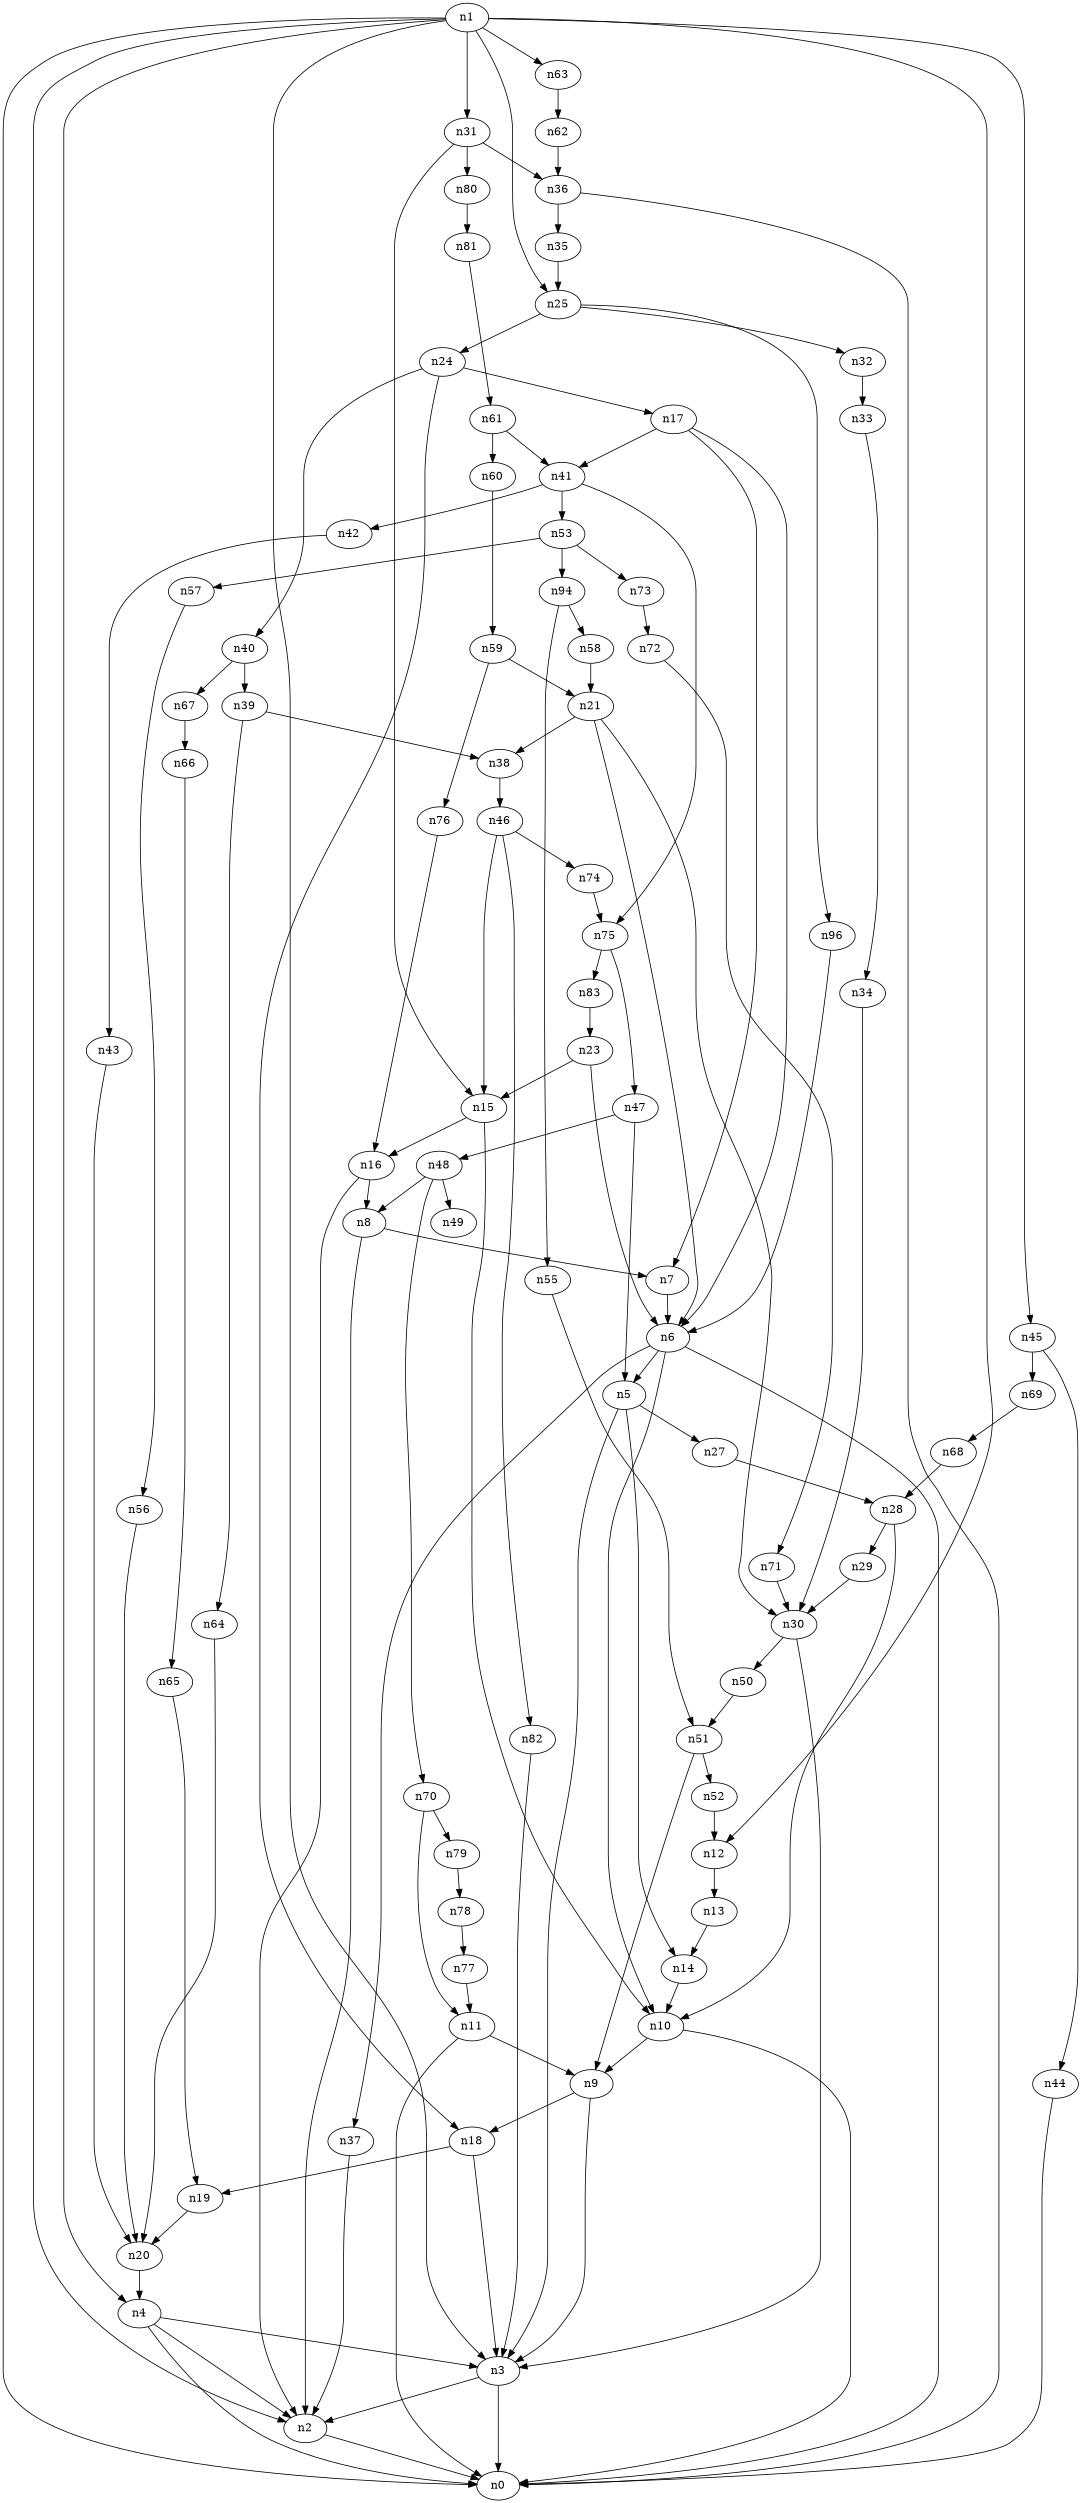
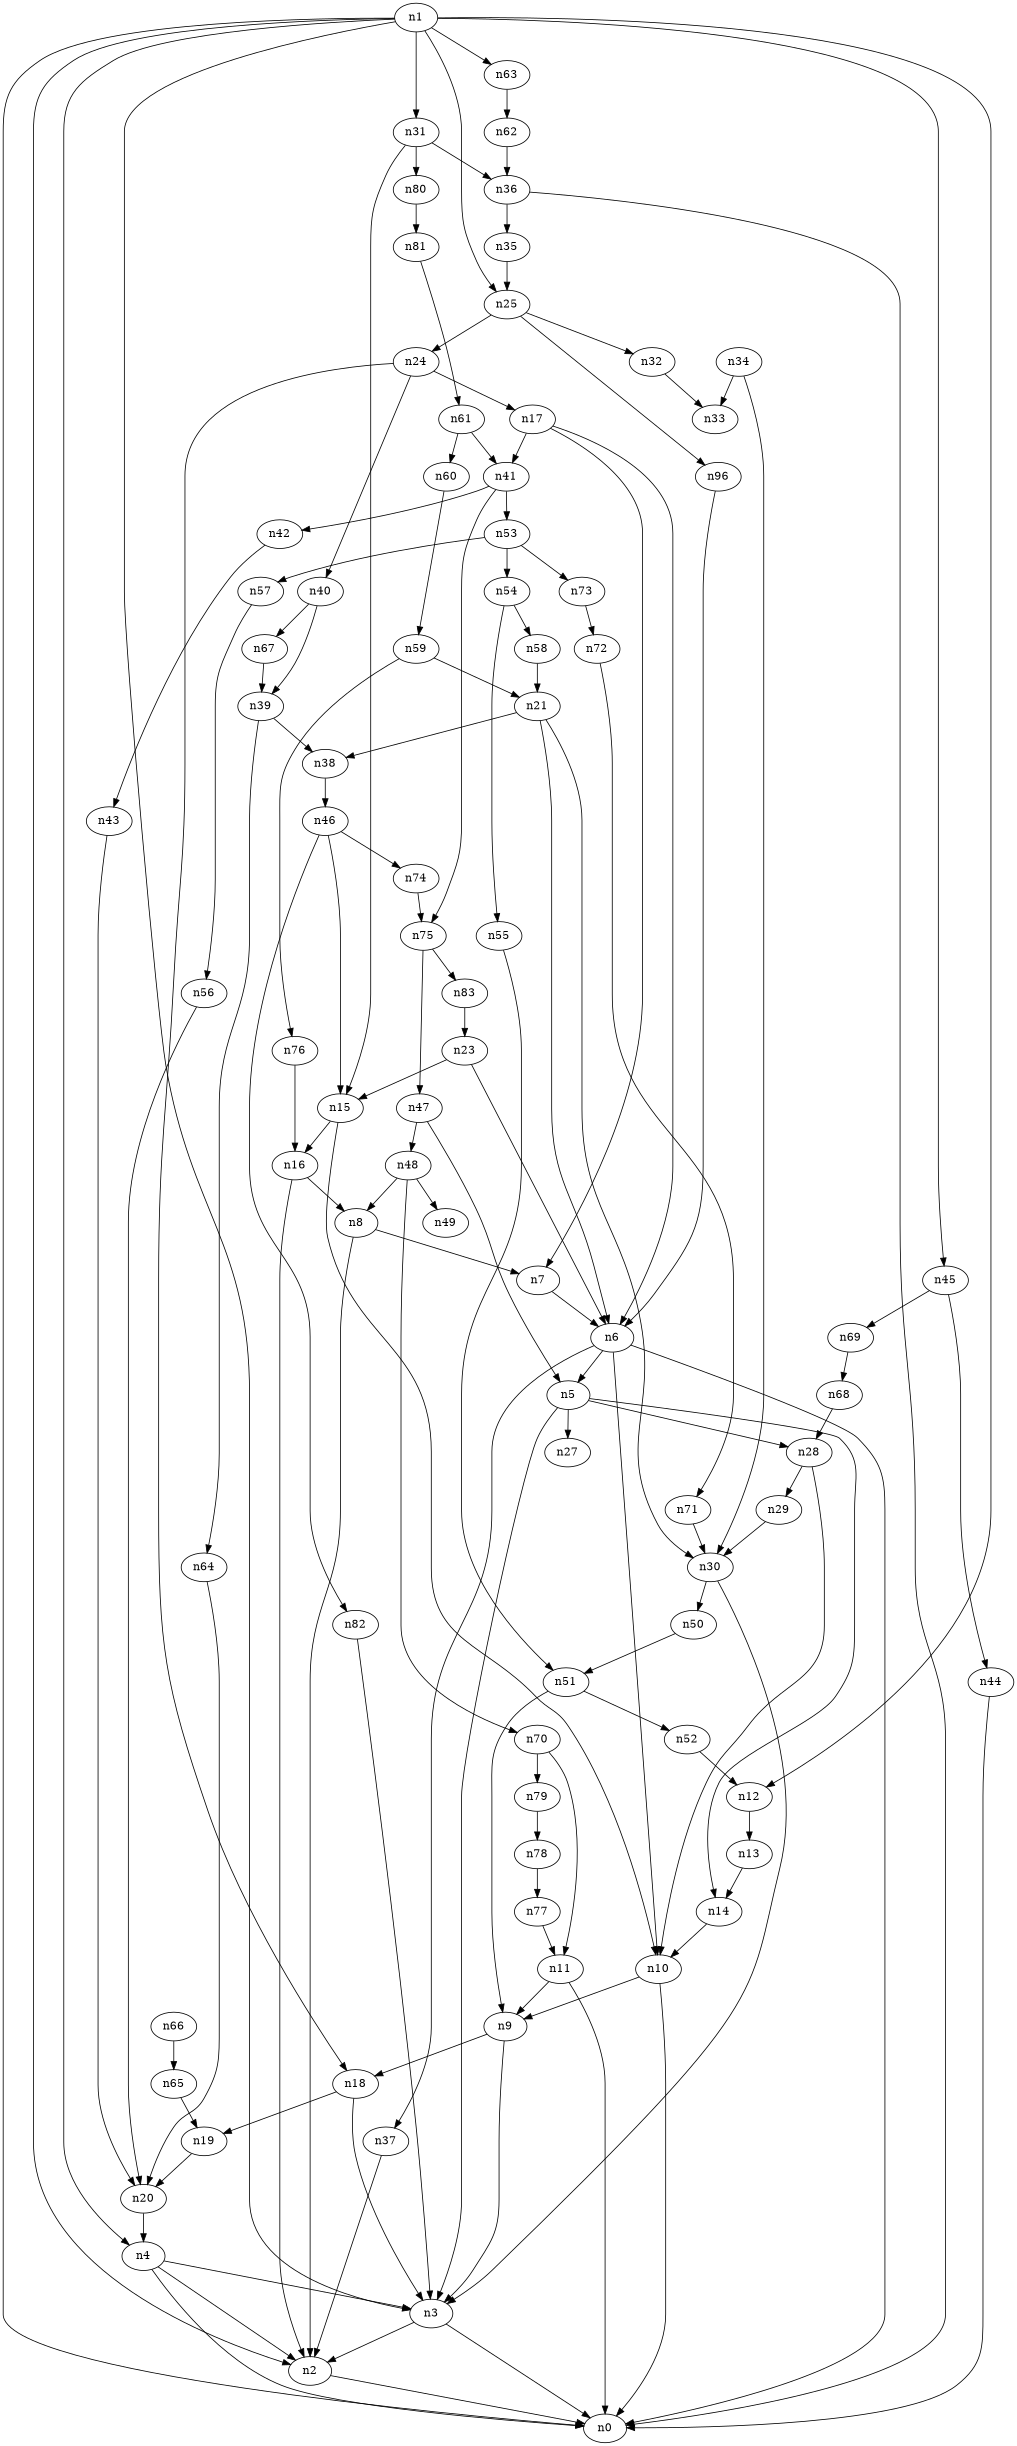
  digraph {
    n1
    n0
    n2
    n3
    n4
    n12
    n25
    n31
    n45
    n63
    n13
    n24
    n26 [label=n96]
    n32
    n15
    n36
    n80
    n44
    n69
    n62
    n14
    n18
    n17
    n40
    n6
    n33
    n10
    n16
    n35
    n68
    n5
    n27
    n28
    n9
    n29
    n37
    n7
    n8
    n19
    n20
    n11
    n41
    n42
    n53
    n75
    n43
-   n54 [label=n94]
+   n54
    n57
    n73
    n47
    n83
    n21
    n30
    n38
    n50
    n46
    n51
    n74
    n82
    n23
    n39
    n67
    n64
    n66
    n34
    n52
    n81
    n61
    n65
    n55
    n58
    n56
    n72
    n48
    n49
    n70
    n79
    n78
    n71
    n59
    n76
    n60
    n77
    n1 -> n0
    n1 -> n2
    n1 -> n3
    n1 -> n4
    n1 -> n12
    n1 -> n25
    n1 -> n31
    n1 -> n45
    n1 -> n63
    n2 -> n0
    n3 -> n0
    n3 -> n2
    n4 -> n0
    n4 -> n2
    n4 -> n3
    n12 -> n13
    n25 -> n24
    n25 -> n26
    n25 -> n32
    n31 -> n15
    n31 -> n36
    n31 -> n80
    n45 -> n44
    n45 -> n69
    n63 -> n62
    n13 -> n14
    n24 -> n18
    n24 -> n17
    n24 -> n40
    n26 -> n6
    n32 -> n33
    n15 -> n10
    n15 -> n16
    n36 -> n0
    n36 -> n35
    n80 -> n81
    n44 -> n0
    n69 -> n68
    n62 -> n36
    n14 -> n10
    n18 -> n3
    n18 -> n19
    n17 -> n6
    n17 -> n7
    n17 -> n41
    n40 -> n39
    n40 -> n67
    n6 -> n0
    n6 -> n10
    n6 -> n5
    n6 -> n37
-   n33 -> n34
+   n34 -> n33
    n10 -> n0
    n10 -> n9
    n16 -> n2
    n16 -> n8
    n35 -> n25
    n68 -> n28
    n5 -> n3
    n5 -> n14
    n5 -> n27
-   n27 -> n28
+   n5 -> n28
    n28 -> n10
    n28 -> n29
    n9 -> n3
    n9 -> n18
    n29 -> n30
    n37 -> n2
    n7 -> n6
    n8 -> n2
    n8 -> n7
    n19 -> n20
    n20 -> n4
    n11 -> n0
    n11 -> n9
    n41 -> n42
    n41 -> n53
    n41 -> n75
    n42 -> n43
    n53 -> n54
    n53 -> n57
    n53 -> n73
    n75 -> n47
    n75 -> n83
    n43 -> n20
    n54 -> n55
    n54 -> n58
    n57 -> n56
    n73 -> n72
    n47 -> n5
    n47 -> n48
    n83 -> n23
    n21 -> n6
    n21 -> n30
    n21 -> n38
    n30 -> n3
    n30 -> n50
    n38 -> n46
    n50 -> n51
    n46 -> n15
    n46 -> n74
    n46 -> n82
    n51 -> n9
    n51 -> n52
    n74 -> n75
    n82 -> n3
    n23 -> n15
    n23 -> n6
    n39 -> n38
    n39 -> n64
-   n67 -> n66
+   n67 -> n39
    n64 -> n20
    n66 -> n65
    n34 -> n30
    n52 -> n12
    n81 -> n61
    n61 -> n41
    n61 -> n60
    n65 -> n19
    n55 -> n51
    n58 -> n21
    n56 -> n20
    n72 -> n71
    n48 -> n8
    n48 -> n49
    n48 -> n70
    n70 -> n11
    n70 -> n79
    n79 -> n78
    n78 -> n77
    n71 -> n30
    n59 -> n21
    n59 -> n76
    n76 -> n16
    n60 -> n59
    n77 -> n11
  }
